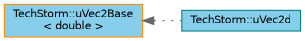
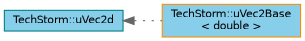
  digraph {
    rankdir=LR
    node [fillcolor=skyblue fontname=Helvetica fontsize=10 shape=box style=filled]
    n1 [color=darkorange height=0.2 label="TechStorm::uVec2Base\l\< double \>" width=0.4]
    n2 [color=teal height=0.2 label="TechStorm::uVec2d" width=0.4]
-   n1 -> n2 [color=gray40 dir=back fontname=Helvetica fontsize=10 labelfontname=Helvetica labelfontsize=10 style=dotted]
+   n2 -> n1 [color=gray40 dir=back fontname=Helvetica fontsize=10 labelfontname=Helvetica labelfontsize=10 style=dotted]
  }
